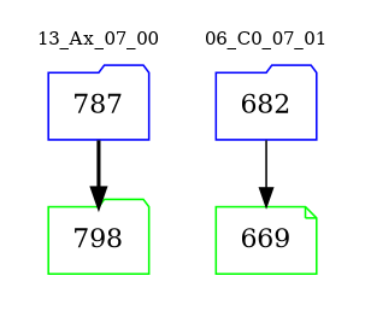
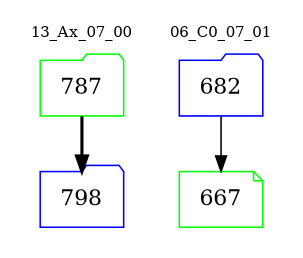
  digraph {
    node [color=blue shape=folder]
    edge [color=black]
-   n1 [label=787]
-   n2 [color=green label=798]
+   n1 [color=green label=787]
+   n2 [label=798]
    n3 [label=682]
-   n4 [color=green label=669 shape=note]
+   n4 [color=green label=667 shape=note]
    subgraph cluster_1 {
      color=white
      fontsize=10
      label="13_Ax_07_00"
      n1
      n2
    }
    subgraph cluster_2 {
      color=white
      fontsize=10
      label="06_C0_07_01"
      n3
      n4
    }
    n1 -> n2 [style=bold]
    n3 -> n4 [style=solid]
  }
